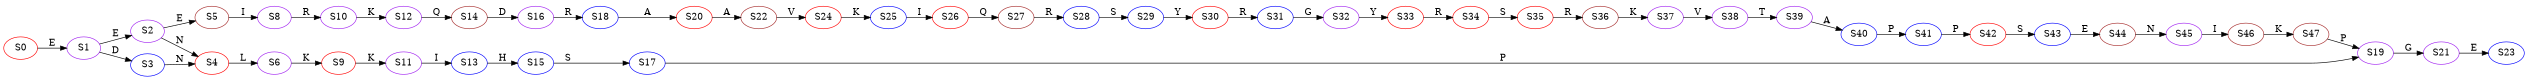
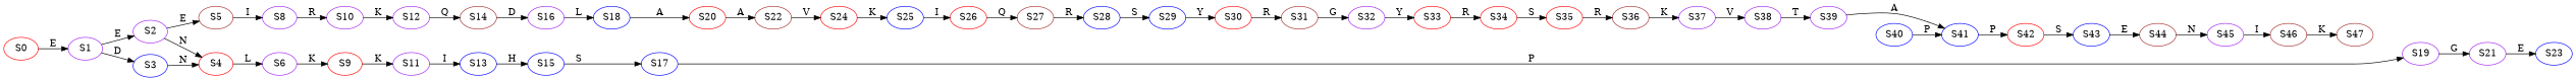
  strict digraph {
    rankdir=LR
    node [color=purple]
    S0 [color=red]
    S1
    S2
    S3 [color=blue]
    S4 [color=red]
    S5 [color=brown]
    S6
    S8
    S9 [color=red]
    S10
    S11
    S12
    S13 [color=blue]
    S14 [color=brown]
    S15 [color=blue]
    S16
    S17 [color=blue]
    S18 [color=blue]
    S19
    S20 [color=red]
    S21
    S22 [color=brown]
    S23 [color=blue]
    S24 [color=red]
    S25 [color=blue]
    S26 [color=red]
    S27 [color=brown]
    S28 [color=blue]
    S29 [color=blue]
    S30 [color=red]
-   S31 [color=blue]
+   S31 [color=brown]
    S32
    S33 [color=red]
    S34 [color=red]
    S35 [color=red]
    S36 [color=brown]
    S37
    S38
    S39
    S40 [color=blue]
    S41 [color=blue]
    S42 [color=red]
    S43 [color=blue]
    S44 [color=brown]
    S45
    S46 [color=brown]
    S47 [color=brown]
    S0 -> S1 [label=E]
    S1 -> S2 [label=E]
    S1 -> S3 [label=D]
    S2 -> S4 [label=N]
    S2 -> S5 [label=E]
    S3 -> S4 [label=N]
    S4 -> S6 [label=L]
    S5 -> S8 [label=I]
    S6 -> S9 [label=K]
    S8 -> S10 [label=R]
    S9 -> S11 [label=K]
    S10 -> S12 [label=K]
    S11 -> S13 [label=I]
    S12 -> S14 [label=Q]
    S13 -> S15 [label=H]
    S14 -> S16 [label=D]
    S15 -> S17 [label=S]
-   S16 -> S18 [label=R]
+   S16 -> S18 [label=L]
    S17 -> S19 [label=P]
    S18 -> S20 [label=A]
    S19 -> S21 [label=G]
    S20 -> S22 [label=A]
    S21 -> S23 [label=E]
    S22 -> S24 [label=V]
    S24 -> S25 [label=K]
    S25 -> S26 [label=I]
    S26 -> S27 [label=Q]
    S27 -> S28 [label=R]
    S28 -> S29 [label=S]
    S29 -> S30 [label=Y]
    S30 -> S31 [label=R]
    S31 -> S32 [label=G]
    S32 -> S33 [label=Y]
    S33 -> S34 [label=R]
    S34 -> S35 [label=S]
    S35 -> S36 [label=R]
    S36 -> S37 [label=K]
    S37 -> S38 [label=V]
    S38 -> S39 [label=T]
-   S39 -> S40 [label=A]
+   S39 -> S41 [label=A]
    S40 -> S41 [label=P]
    S41 -> S42 [label=P]
    S42 -> S43 [label=S]
    S43 -> S44 [label=E]
    S44 -> S45 [label=N]
    S45 -> S46 [label=I]
    S46 -> S47 [label=K]
-   S47 -> S19 [label=P]
  }
